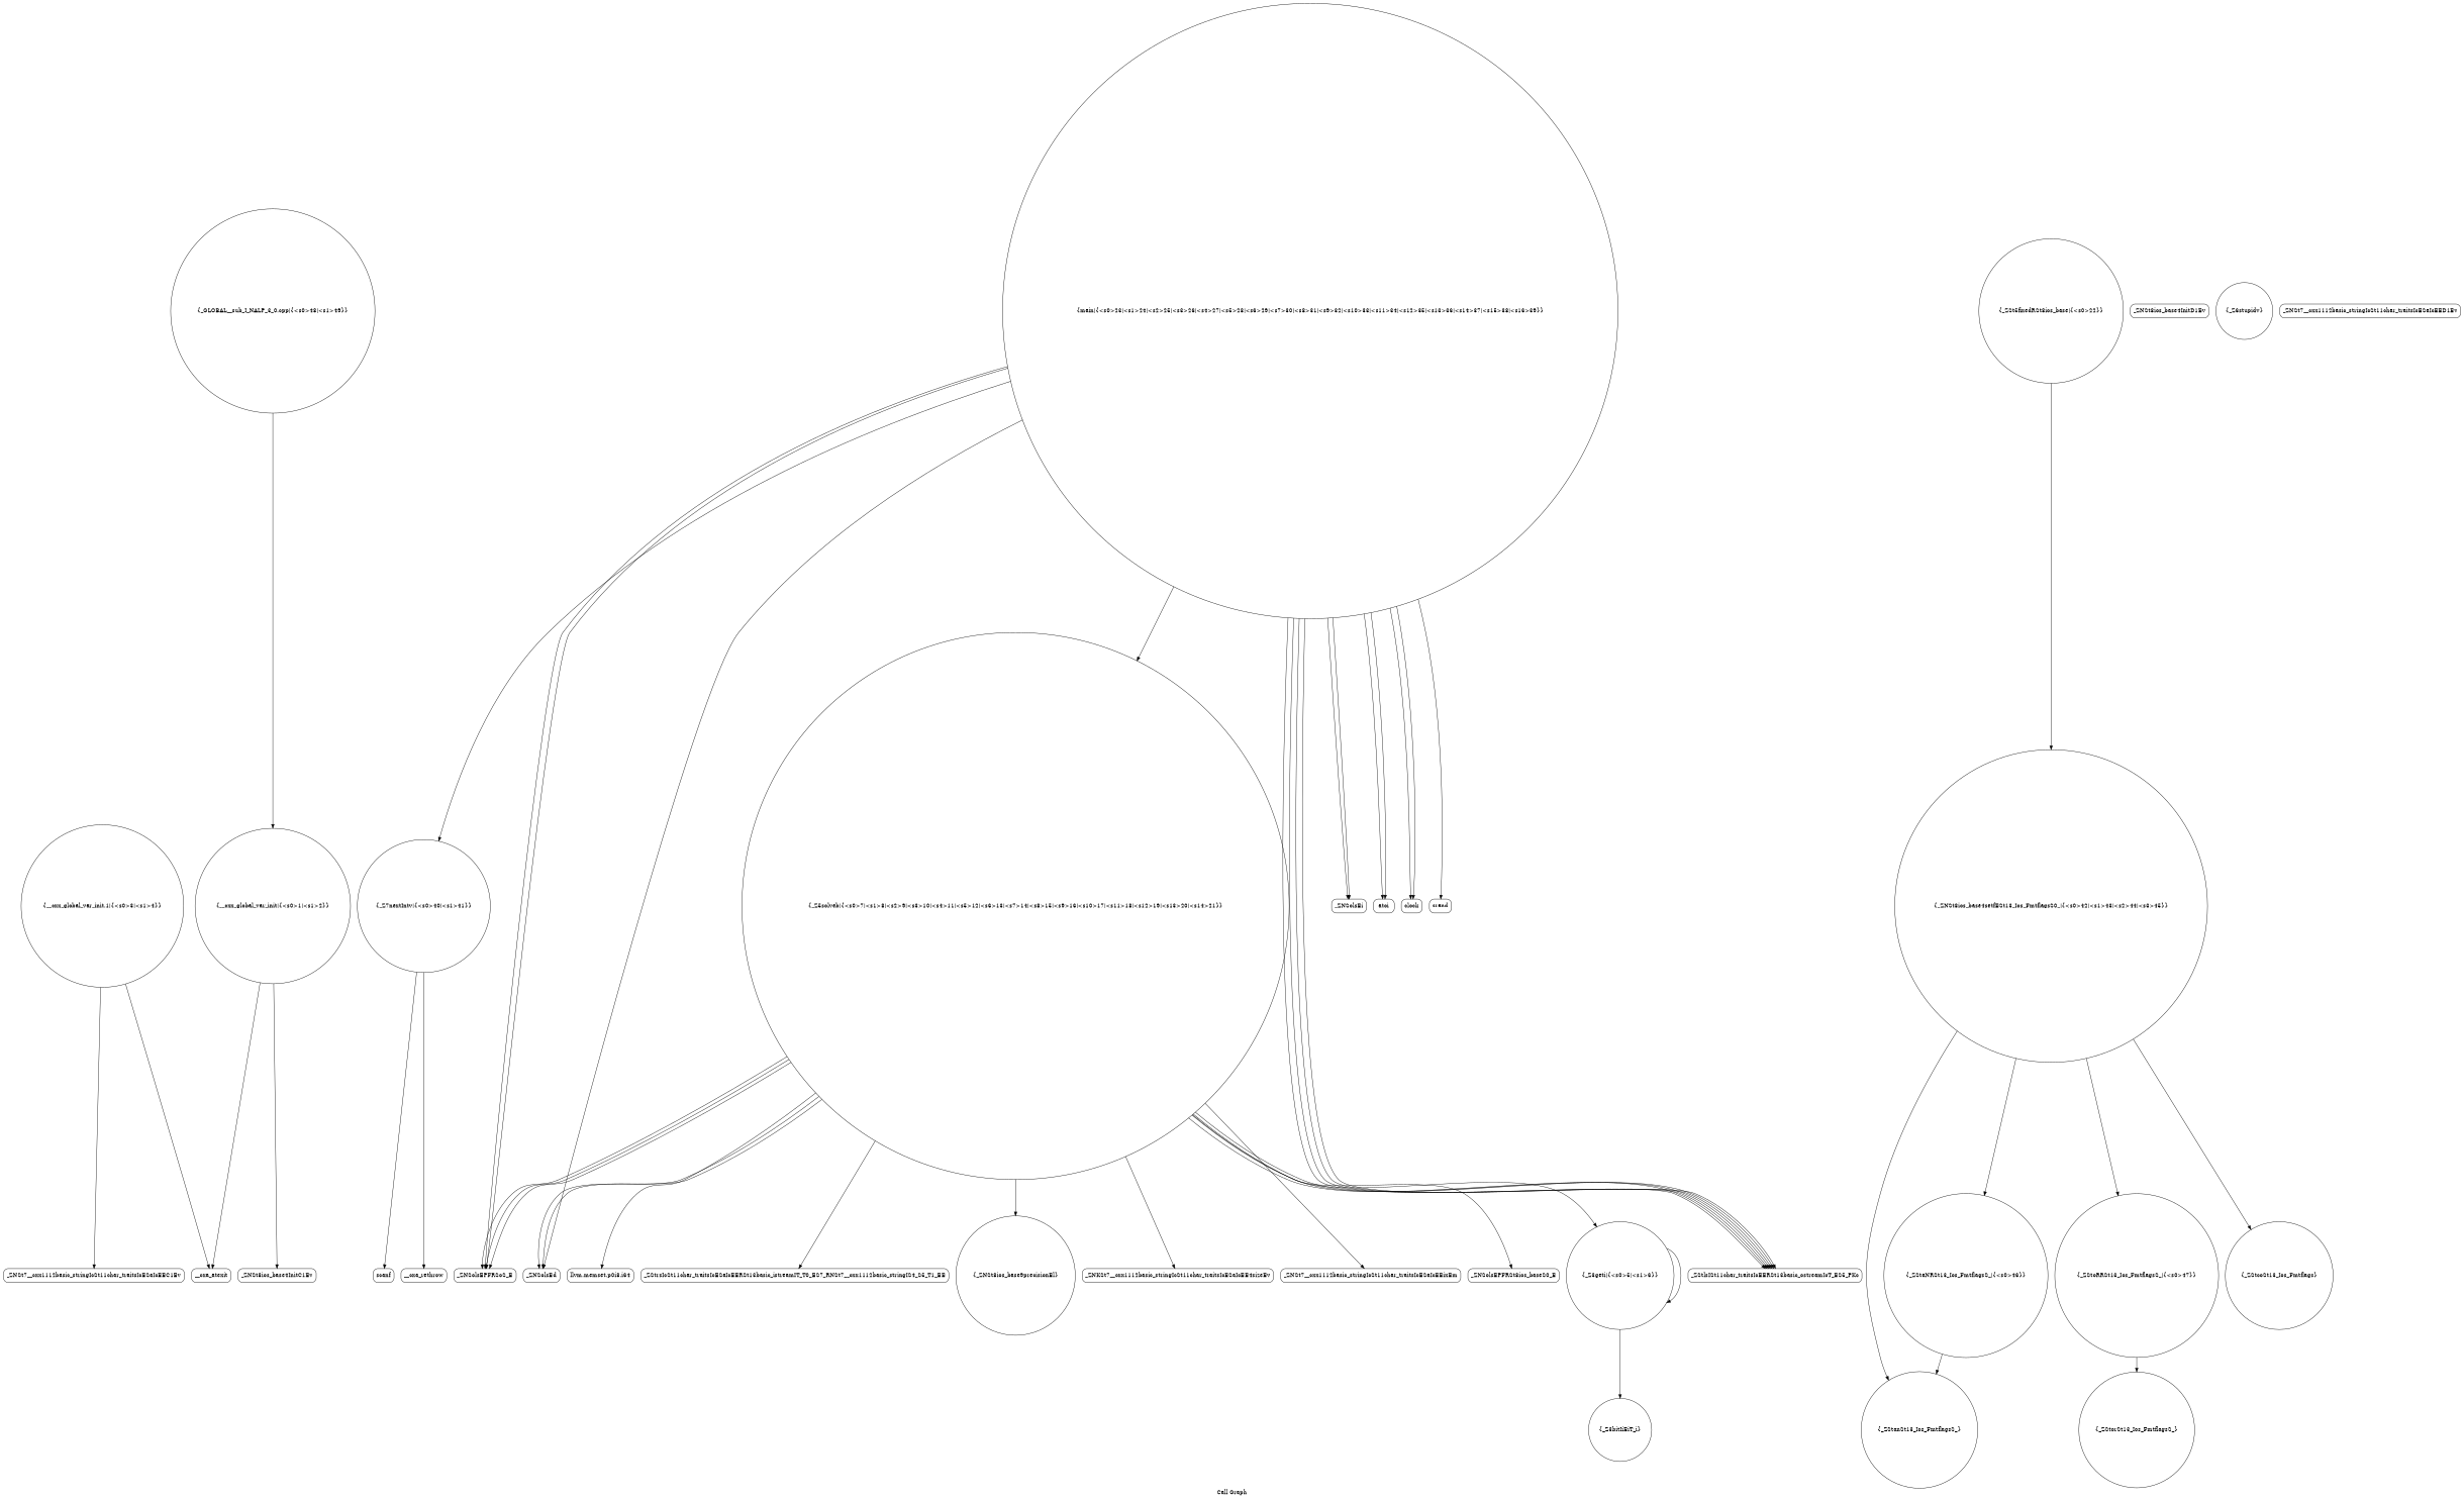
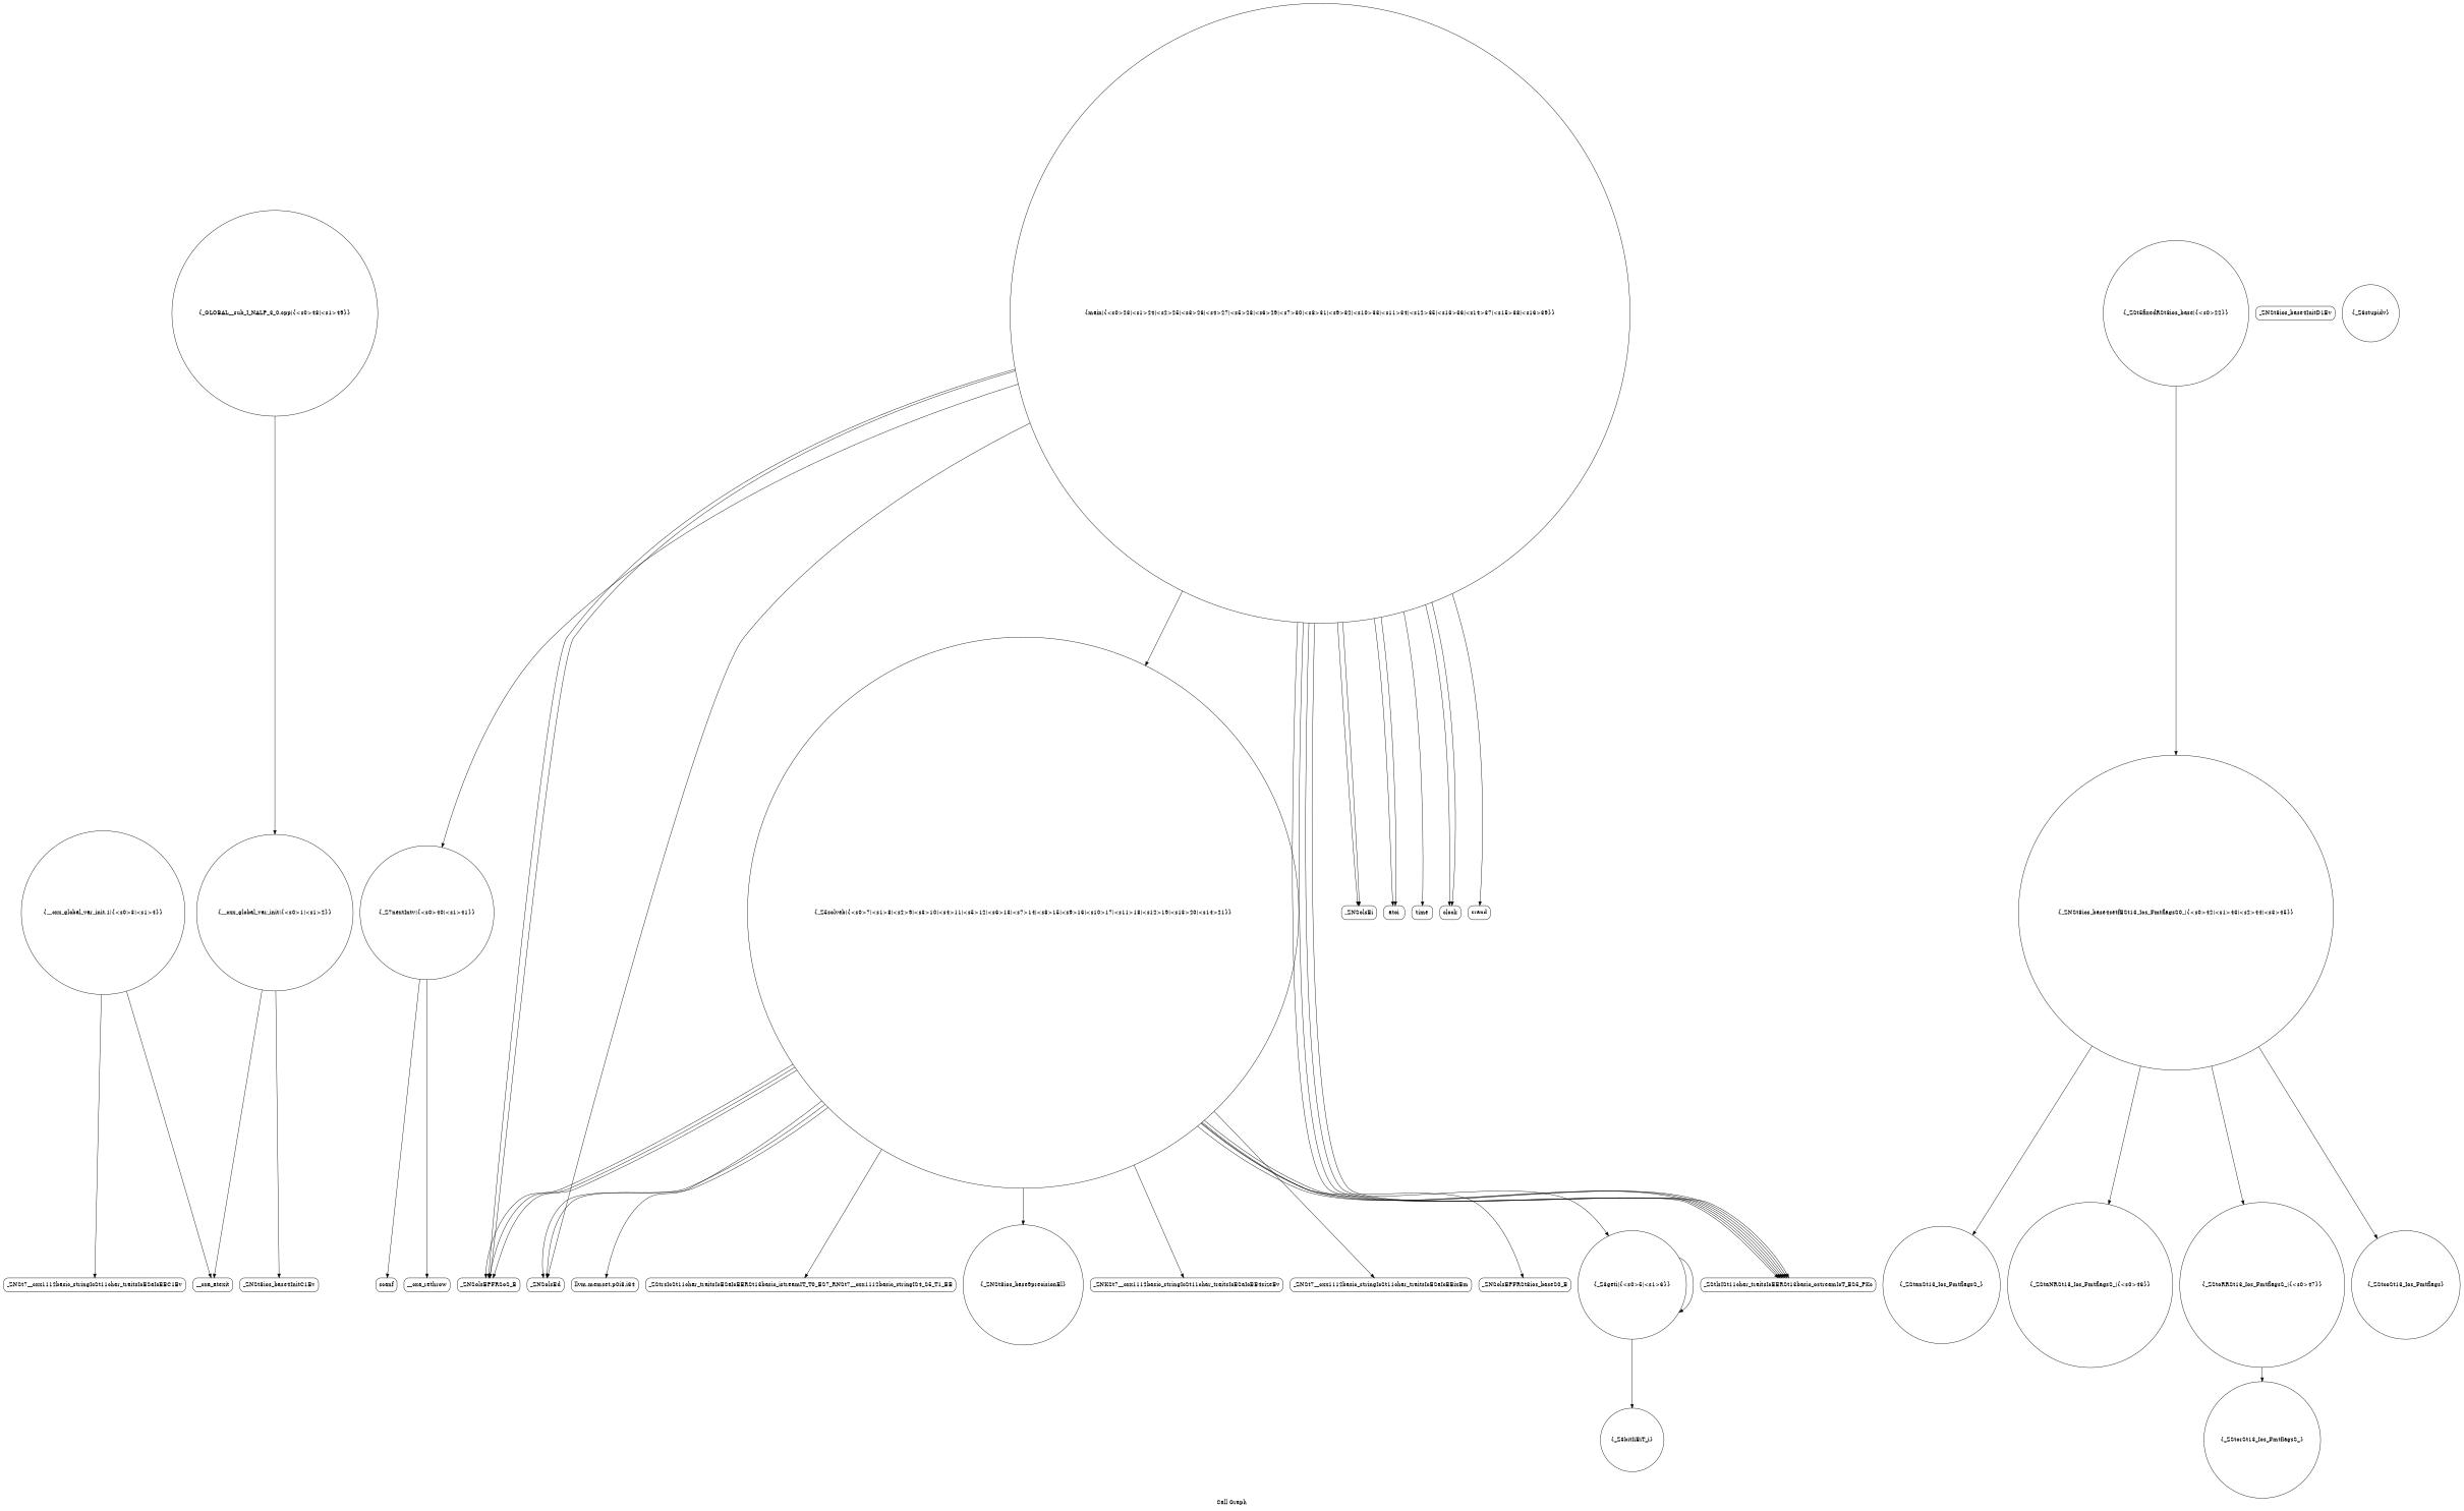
  digraph {
    label="Call Graph"
    node [shape=Mrecord]
    edge [color=black tailport=s0]
    n1 [label="{__cxx_global_var_init|{<s0>1|<s1>2}}" shape=circle]
    n2 [label="{_ZNSt8ios_base4InitC1Ev}"]
    n3 [label="{__cxa_atexit}"]
    n4 [label="{_Z7nextIntv|{<s0>40|<s1>41}}" shape=circle]
    n5 [label="{scanf}"]
    n6 [label="{__cxa_rethrow}"]
    n7 [label="{_Z3geti|{<s0>5|<s1>6}}" shape=circle]
    n8 [label="{_Z3bitIiEiT_i}" shape=circle]
    n9 [label="{_ZStanSt13_Ios_FmtflagsS_}" shape=circle]
    n10 [label="{_ZNSolsEPFRSoS_E}"]
    n11 [label="{_ZNSolsEd}"]
    n12 [label="{_ZNSt8ios_base4InitD1Ev}"]
    n13 [label="{_ZNSolsEi}"]
    n14 [label="{_Z6stupidv}" shape=circle]
    n15 [label="{llvm.memset.p0i8.i64}"]
    n16 [label="{atoi}"]
    n17 [label="{__cxx_global_var_init.1|{<s0>3|<s1>4}}" shape=circle]
    n18 [label="{_ZNSt7__cxx1112basic_stringIcSt11char_traitsIcESaIcEEC1Ev}"]
    n19 [label="{_ZStaNRSt13_Ios_FmtflagsS_|{<s0>46}}" shape=circle]
    n20 [label="{_ZStrsIcSt11char_traitsIcESaIcEERSt13basic_istreamIT_T0_ES7_RNSt7__cxx1112basic_stringIS4_S5_T1_EE}"]
    n21 [label="{_GLOBAL__sub_I_NALP_3_0.cpp|{<s0>48|<s1>49}}" shape=circle]
    n22 [label="{_ZNSt8ios_base9precisionEl}" shape=circle]
-   n24 [label="{_ZNSt7__cxx1112basic_stringIcSt11char_traitsIcESaIcEED1Ev}"]
+   n23 [label="{time}"]
    n25 [label="{_ZStoRRSt13_Ios_FmtflagsS_|{<s0>47}}" shape=circle]
    n26 [label="{_ZStorSt13_Ios_FmtflagsS_}" shape=circle]
    n27 [label="{_ZStlsISt11char_traitsIcEERSt13basic_ostreamIcT_ES5_PKc}"]
    n28 [label="{_ZSt5fixedRSt8ios_base|{<s0>22}}" shape=circle]
    n29 [label="{_ZNSt8ios_base4setfESt13_Ios_FmtflagsS0_|{<s0>42|<s1>43|<s2>44|<s3>45}}" shape=circle]
    n30 [label="{_ZStcoSt13_Ios_Fmtflags}" shape=circle]
    n31 [label="{clock}"]
    n32 [label="{main|{<s0>23|<s1>24|<s2>25|<s3>26|<s4>27|<s5>28|<s6>29|<s7>30|<s8>31|<s9>32|<s10>33|<s11>34|<s12>35|<s13>36|<s14>37|<s15>38|<s16>39}}" shape=circle]
    n33 [label="{srand}"]
    n34 [label="{_Z5solveb|{<s0>7|<s1>8|<s2>9|<s3>10|<s4>11|<s5>12|<s6>13|<s7>14|<s8>15|<s9>16|<s10>17|<s11>18|<s12>19|<s13>20|<s14>21}}" shape=circle]
    n35 [label="{_ZNKSt7__cxx1112basic_stringIcSt11char_traitsIcESaIcEE4sizeEv}"]
    n36 [label="{_ZNSt7__cxx1112basic_stringIcSt11char_traitsIcESaIcEEixEm}"]
    n37 [label="{_ZNSolsEPFRSt8ios_baseS0_E}"]
    n1 -> n2
    n1 -> n3 [tailport=s1]
    n4 -> n5
    n4 -> n6 [tailport=s1]
    n7 -> n7 [tailport=s1]
    n7 -> n8
    n17 -> n3 [tailport=s1]
    n17 -> n18
-   n19 -> n9
    n21 -> n1
    n25 -> n26
    n28 -> n29
    n29 -> n9 [tailport=s2]
    n29 -> n19 [tailport=s1]
    n29 -> n25 [tailport=s3]
    n29 -> n30
    n32 -> n4 [tailport=s4]
    n32 -> n10 [tailport=s8]
    n32 -> n10 [tailport=s16]
    n32 -> n11 [tailport=s15]
    n32 -> n13 [tailport=s7]
    n32 -> n13 [tailport=s10]
    n32 -> n16
    n32 -> n16 [tailport=s1]
+   n32 -> n23 [tailport=s2]
    n32 -> n27 [tailport=s6]
    n32 -> n27 [tailport=s9]
    n32 -> n27 [tailport=s11]
    n32 -> n27 [tailport=s13]
    n32 -> n31 [tailport=s5]
    n32 -> n31 [tailport=s14]
    n32 -> n33 [tailport=s3]
    n32 -> n34 [tailport=s12]
    n34 -> n7 [tailport=s6]
    n34 -> n10 [tailport=s3]
    n34 -> n10 [tailport=s10]
    n34 -> n10 [tailport=s14]
    n34 -> n11 [tailport=s9]
    n34 -> n11 [tailport=s12]
    n34 -> n15 [tailport=s4]
    n34 -> n20
    n34 -> n22 [tailport=s7]
    n34 -> n27 [tailport=s2]
    n34 -> n27 [tailport=s11]
    n34 -> n27 [tailport=s13]
    n34 -> n35 [tailport=s1]
    n34 -> n36 [tailport=s5]
    n34 -> n37 [tailport=s8]
  }
